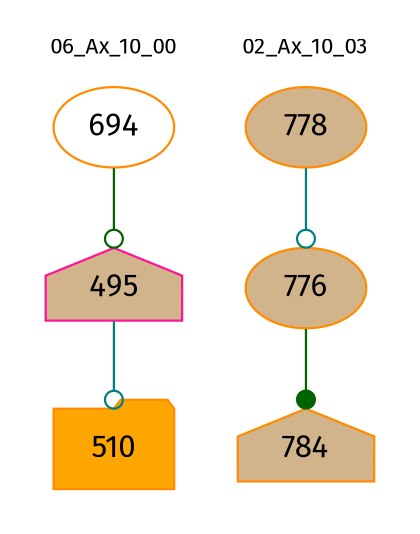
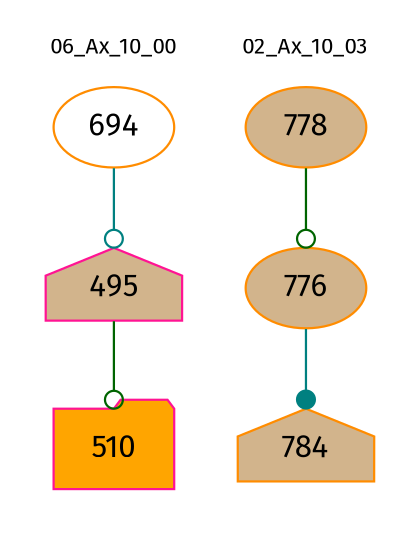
  digraph {
    fontname="Fira Sans"
    node [color=darkorange fillcolor=tan fontname="Fira Sans" shape=ellipse style=filled]
    edge [arrowhead=odot color=teal fontname="Fira Sans"]
    n1 [fillcolor=white label=694]
    n2 [color=deeppink label=495 shape=house]
-   n3 [fillcolor=orange label=510 shape=folder]
+   n3 [color=deeppink fillcolor=orange label=510 shape=folder]
    n4 [label=778]
    n5 [label=776]
    n6 [label=784 shape=house]
    subgraph cluster_1 {
      color=white
      fontsize=10
      label="06_Ax_10_00"
      n1
      n2
      n3
    }
    subgraph cluster_2 {
      color=white
      fontsize=10
      label="02_Ax_10_03"
      n4
      n5
      n6
    }
-   n1 -> n2 [color=darkgreen]
-   n2 -> n3
-   n4 -> n5
-   n5 -> n6 [arrowhead=dot color=darkgreen]
+   n1 -> n2
+   n2 -> n3 [color=darkgreen]
+   n4 -> n5 [color=darkgreen]
+   n5 -> n6 [arrowhead=dot]
  }
